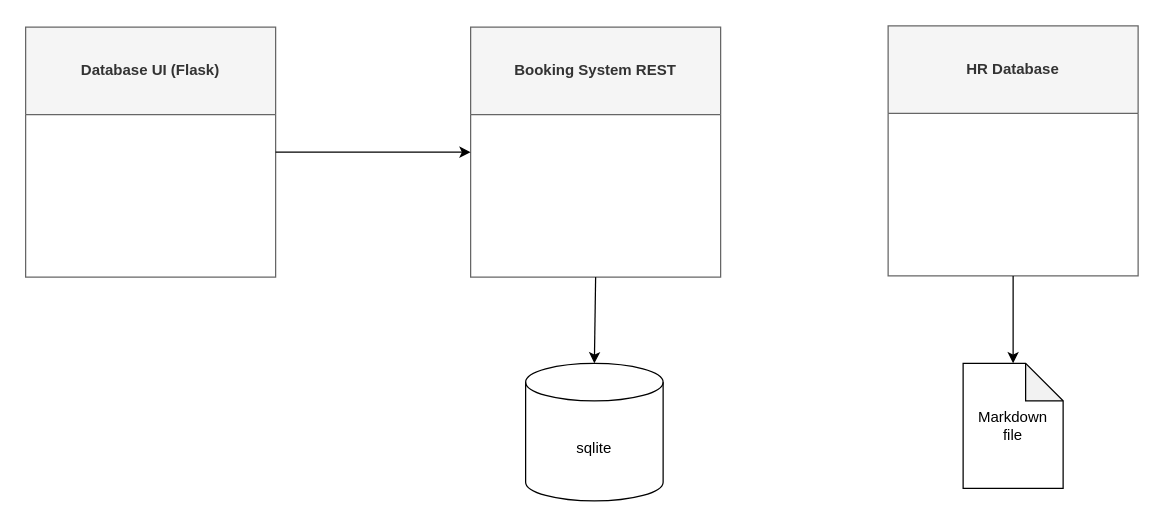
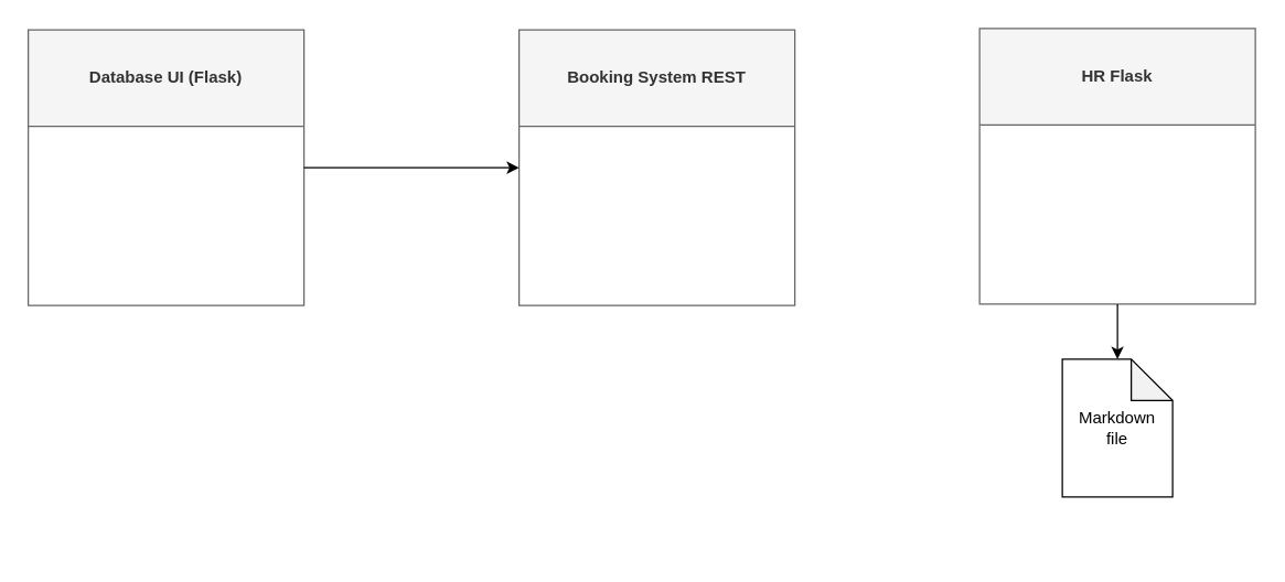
  <mxCell id="0" />
  <mxCell id="1" parent="0" />
  <mxCell id="2" value="Booking System REST" style="swimlane;whiteSpace=wrap;html=1;fillColor=#f5f5f5;fontColor=#333333;strokeColor=#666666;startSize=70;" parent="1" vertex="1"><mxGeometry x="376" y="21" width="200" height="200" as="geometry" /></mxCell>
- <mxCell id="3" value="HR Database" style="swimlane;whiteSpace=wrap;html=1;fillColor=#f5f5f5;fontColor=#333333;strokeColor=#666666;startSize=70;" parent="1" vertex="1"><mxGeometry x="710" y="20" width="200" height="200" as="geometry" /></mxCell>
- <mxCell id="4" value="sqlite" style="shape=cylinder3;whiteSpace=wrap;html=1;boundedLbl=1;backgroundOutline=1;size=15;" parent="1" vertex="1"><mxGeometry x="420" y="290" width="110" height="110" as="geometry" /></mxCell>
- <mxCell id="5" value="" style="endArrow=classic;html=1;rounded=0;entryX=0.5;entryY=0;entryDx=0;entryDy=0;entryPerimeter=0;exitX=0.5;exitY=1;exitDx=0;exitDy=0;" parent="1" source="2" target="4" edge="1"><mxGeometry width="50" height="50" relative="1" as="geometry"><mxPoint x="480" y="220" as="sourcePoint" /><mxPoint x="760" y="190" as="targetPoint" /></mxGeometry></mxCell>
- <mxCell id="6" value="Markdown&lt;br&gt;file" style="shape=note;whiteSpace=wrap;html=1;backgroundOutline=1;darkOpacity=0.05;" parent="1" vertex="1"><mxGeometry x="770" y="290" width="80" height="100" as="geometry" /></mxCell>
+ <mxCell id="3" value="HR Flask" style="swimlane;whiteSpace=wrap;html=1;fillColor=#f5f5f5;fontColor=#333333;strokeColor=#666666;startSize=70;" parent="1" vertex="1"><mxGeometry x="710" y="20" width="200" height="200" as="geometry" /></mxCell>
+ <mxCell id="6" value="Markdown&lt;br&gt;file" style="shape=note;whiteSpace=wrap;html=1;backgroundOutline=1;darkOpacity=0.05;" parent="1" vertex="1"><mxGeometry x="770" y="260" width="80" height="100" as="geometry" /></mxCell>
  <mxCell id="7" value="" style="endArrow=classic;html=1;rounded=0;" parent="1" target="6" edge="1"><mxGeometry width="50" height="50" relative="1" as="geometry"><mxPoint x="810" y="220" as="sourcePoint" /><mxPoint x="470" y="329" as="targetPoint" /></mxGeometry></mxCell>
  <mxCell id="8" value="Database UI (Flask)" style="swimlane;whiteSpace=wrap;html=1;fillColor=#f5f5f5;fontColor=#333333;strokeColor=#666666;startSize=70;" vertex="1" parent="1"><mxGeometry x="20" y="21" width="200" height="200" as="geometry" /></mxCell>
  <mxCell id="9" value="" style="endArrow=classic;html=1;rounded=0;entryX=0;entryY=0.5;entryDx=0;entryDy=0;exitX=1;exitY=0.5;exitDx=0;exitDy=0;" edge="1" parent="1" source="8" target="2"><mxGeometry width="50" height="50" relative="1" as="geometry"><mxPoint x="230" y="310" as="sourcePoint" /><mxPoint x="280" y="260" as="targetPoint" /></mxGeometry></mxCell>
